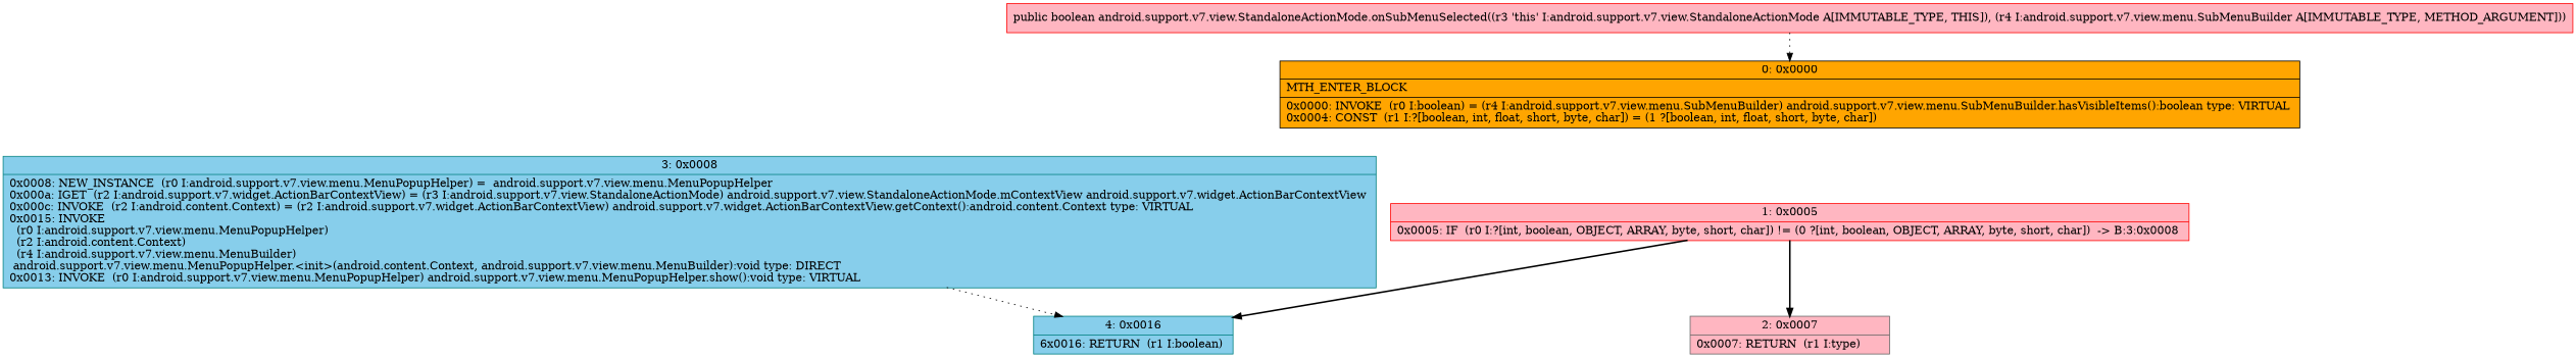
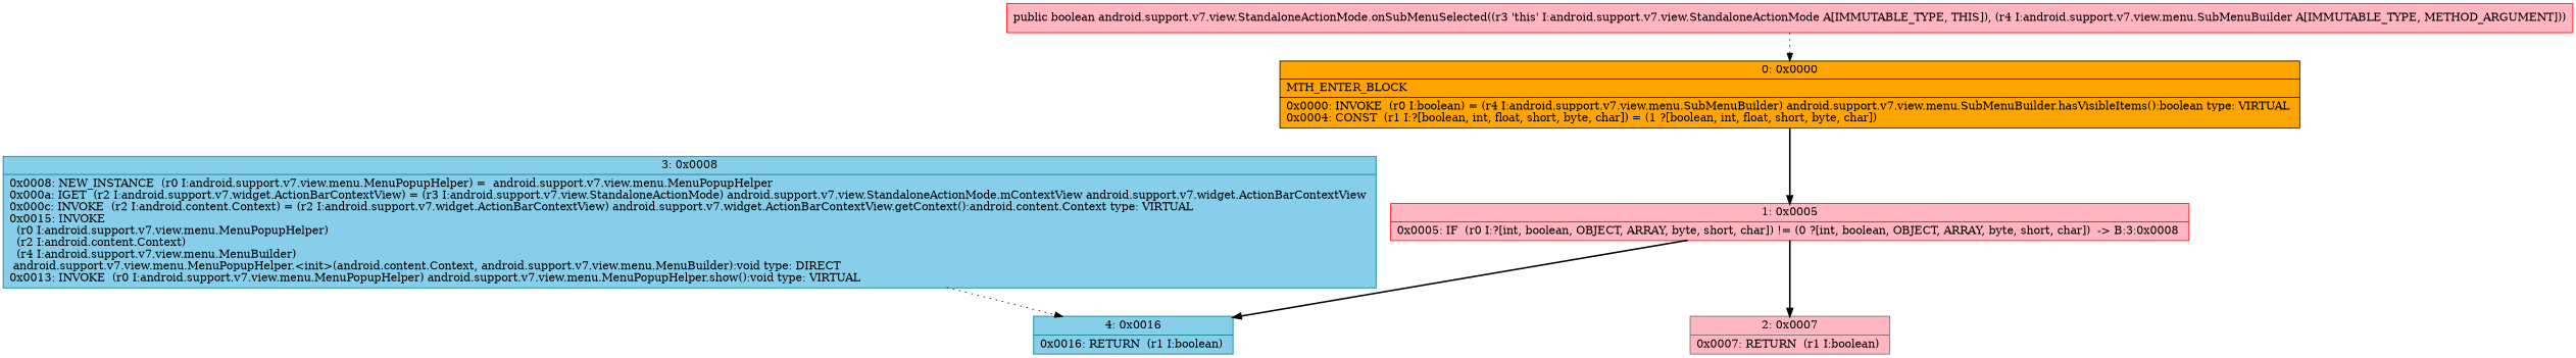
  digraph {
    node [color=red fillcolor=lightpink shape=record style=filled]
    edge [style=bold]
    n1 [color=black fillcolor=orange label="{0\:\ 0x0000|MTH_ENTER_BLOCK\l|0x0000: INVOKE  (r0 I:boolean) = (r4 I:android.support.v7.view.menu.SubMenuBuilder) android.support.v7.view.menu.SubMenuBuilder.hasVisibleItems():boolean type: VIRTUAL \l0x0004: CONST  (r1 I:?[boolean, int, float, short, byte, char]) = (1 ?[boolean, int, float, short, byte, char]) \l}"]
    n2 [label="{1\:\ 0x0005|0x0005: IF  (r0 I:?[int, boolean, OBJECT, ARRAY, byte, short, char]) != (0 ?[int, boolean, OBJECT, ARRAY, byte, short, char])  \-\> B:3:0x0008 \l}"]
-   n3 [color=gray40 label="{2\:\ 0x0007|0x0007: RETURN  (r1 I:type) \l}"]
-   n4 [color=teal fillcolor=skyblue label="{4\:\ 0x0016|6x0016: RETURN  (r1 I:boolean) \l}"]
+   n3 [color=gray40 label="{2\:\ 0x0007|0x0007: RETURN  (r1 I:boolean) \l}"]
+   n4 [color=teal fillcolor=skyblue label="{4\:\ 0x0016|0x0016: RETURN  (r1 I:boolean) \l}"]
    n5 [color=teal fillcolor=skyblue label="{3\:\ 0x0008|0x0008: NEW_INSTANCE  (r0 I:android.support.v7.view.menu.MenuPopupHelper) =  android.support.v7.view.menu.MenuPopupHelper \l0x000a: IGET  (r2 I:android.support.v7.widget.ActionBarContextView) = (r3 I:android.support.v7.view.StandaloneActionMode) android.support.v7.view.StandaloneActionMode.mContextView android.support.v7.widget.ActionBarContextView \l0x000c: INVOKE  (r2 I:android.content.Context) = (r2 I:android.support.v7.widget.ActionBarContextView) android.support.v7.widget.ActionBarContextView.getContext():android.content.Context type: VIRTUAL \l0x0015: INVOKE  \l  (r0 I:android.support.v7.view.menu.MenuPopupHelper)\l  (r2 I:android.content.Context)\l  (r4 I:android.support.v7.view.menu.MenuBuilder)\l android.support.v7.view.menu.MenuPopupHelper.\<init\>(android.content.Context, android.support.v7.view.menu.MenuBuilder):void type: DIRECT \l0x0013: INVOKE  (r0 I:android.support.v7.view.menu.MenuPopupHelper) android.support.v7.view.menu.MenuPopupHelper.show():void type: VIRTUAL \l}"]
    n6 [label="{public boolean android.support.v7.view.StandaloneActionMode.onSubMenuSelected((r3 'this' I:android.support.v7.view.StandaloneActionMode A[IMMUTABLE_TYPE, THIS]), (r4 I:android.support.v7.view.menu.SubMenuBuilder A[IMMUTABLE_TYPE, METHOD_ARGUMENT])) }"]
+   n1 -> n2
    n2 -> n3
    n2 -> n4
    n5 -> n4 [style=dotted]
    n6 -> n1 [style=dotted]
  }
